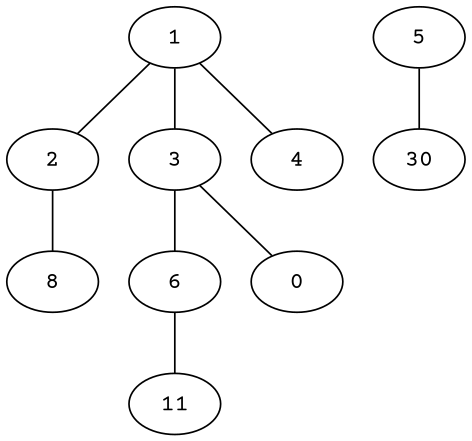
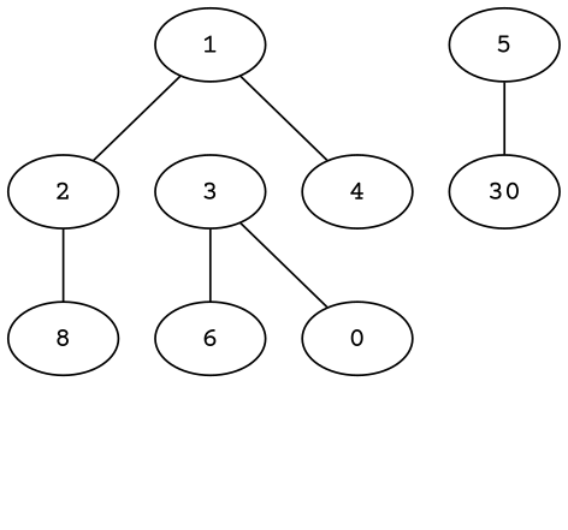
  graph {
    fontname="Courier Prime"
    node [chem=C fontname="Courier Prime"]
    edge [fontname="Courier Prime" valence=1]
    1
    2
    3
    4 [chem=Cl]
    8 [chem=H]
    6
    n7 [chem=H label=0]
    n8 [chem=H label=30]
    5
-   11 [chem=H]
    1 -- 2 [valence=2]
-   1 -- 3
    1 -- 4
    2 -- 8
    3 -- 6 [valence=2]
    3 -- n7
-   6 -- 11
    5 -- n8
  }
